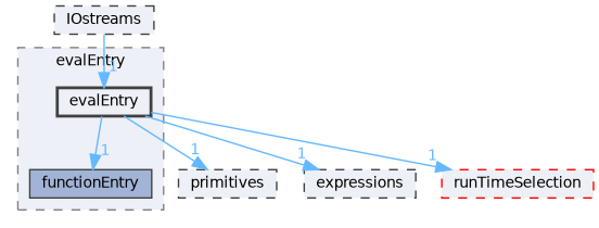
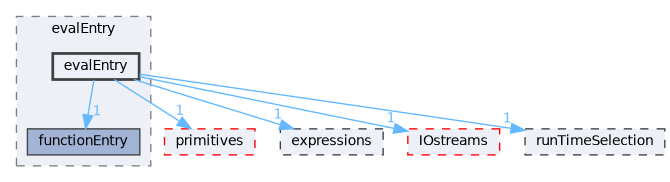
  digraph {
    compound=true
    node [color=grey25 fillcolor="#edf0f7" fontname=Helvetica fontsize=10 shape=box style="filled,dashed"]
    edge [color=steelblue1 fontcolor=steelblue1 fontname=Helvetica fontsize=10 headlabel=1 labeldistance=1.5 labelfontname=Helvetica labelfontsize=10]
    n1 [fillcolor="#a2b4d6" height=0.2 label=functionEntry style=filled width=0.4]
    n2 [height=0.2 label=evalEntry style="filled,bold" width=0.4]
-   n3 [height=0.2 label=primitives width=0.4]
+   n3 [color=red height=0.2 label=primitives width=0.4]
    n4 [height=0.2 label=expressions width=0.4]
-   n5 [height=0.2 label=IOstreams width=0.4]
-   n6 [color=red height=0.2 label=runTimeSelection width=0.4]
+   n5 [color=red height=0.2 label=IOstreams width=0.4]
+   n6 [height=0.2 label=runTimeSelection width=0.4]
    subgraph cluster_1 {
      bgcolor="#edf0f7"
      fontname=Helvetica
      fontsize=10
      label=evalEntry
      pencolor=grey50
      style="filled,dashed"
      n1
      n2
    }
    n2 -> n1
    n2 -> n3
    n2 -> n4
-   n5 -> n2
+   n2 -> n5
    n2 -> n6
  }
